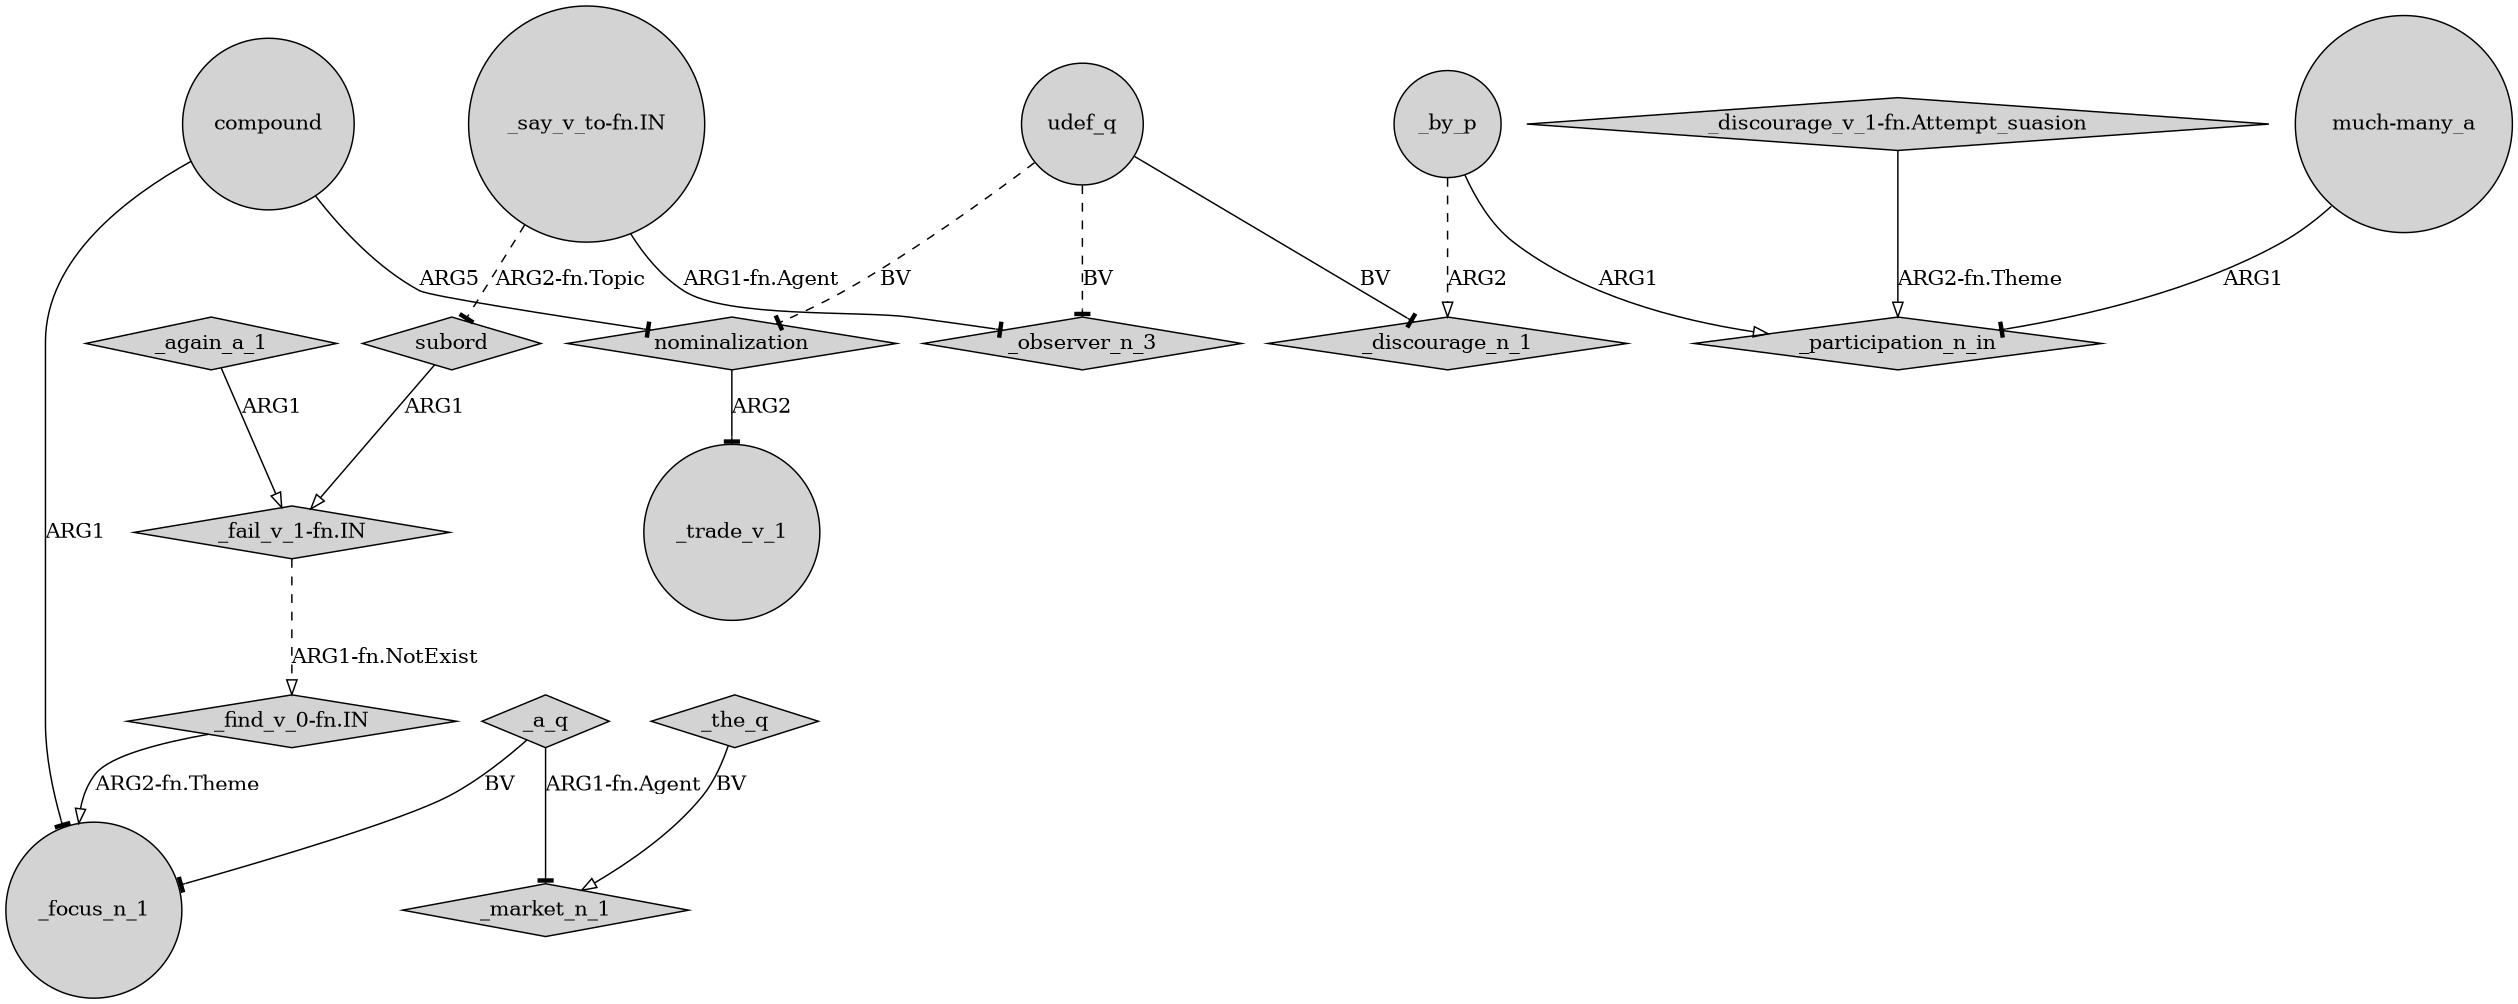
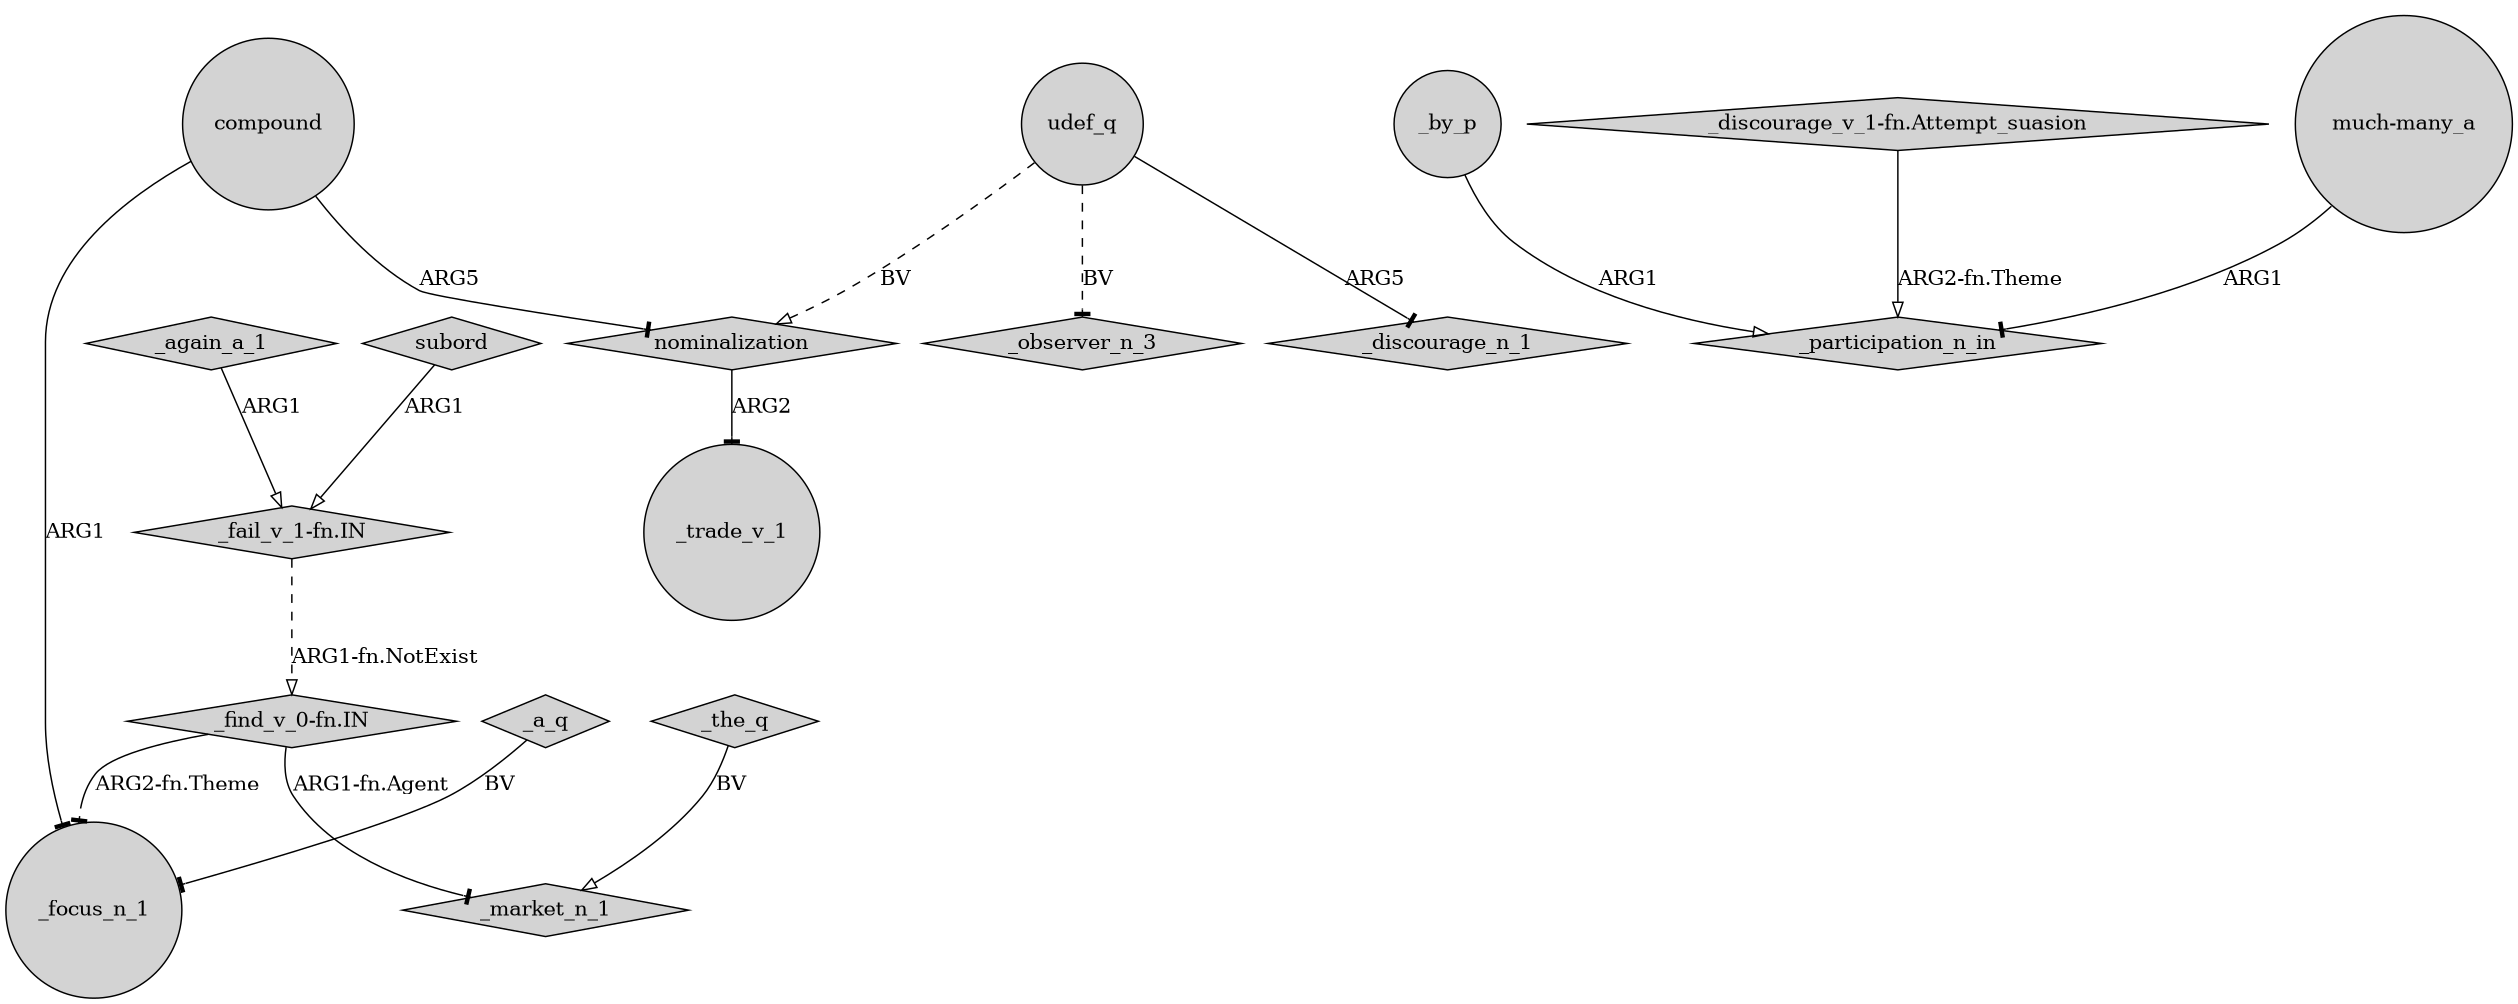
  digraph {
    node [shape=diamond style=filled]
    edge [arrowhead=tee style=solid]
    compound [shape=circle]
    _focus_n_1 [shape=circle]
    nominalization
    _trade_v_1 [shape=circle]
    udef_q [shape=circle]
    n6 [label=_discourage_n_1]
    n7 [label=_observer_n_3]
    n8 [label="_find_v_0-fn.IN"]
    _market_n_1
    "much-many_a" [shape=circle]
    _participation_n_in
    _again_a_1
    "_fail_v_1-fn.IN"
    subord
    "_discourage_v_1-fn.Attempt_suasion"
-   "_say_v_to-fn.IN" [shape=circle]
    _by_p [shape=circle]
    _a_q
    _the_q
    compound -> _focus_n_1 [label=ARG1]
    compound -> nominalization [label=ARG5]
    nominalization -> _trade_v_1 [label=ARG2]
-   udef_q -> nominalization [label=BV style=dashed]
-   udef_q -> n6 [label=BV]
+   udef_q -> nominalization [arrowhead=onormal label=BV style=dashed]
+   udef_q -> n6 [label=ARG5]
    udef_q -> n7 [label=BV style=dashed]
-   n8 -> _focus_n_1 [arrowhead=onormal label="ARG2-fn.Theme"]
-   _a_q -> _market_n_1 [label="ARG1-fn.Agent"]
+   n8 -> _focus_n_1 [label="ARG2-fn.Theme"]
+   n8 -> _market_n_1 [label="ARG1-fn.Agent"]
    "much-many_a" -> _participation_n_in [label=ARG1]
    _again_a_1 -> "_fail_v_1-fn.IN" [arrowhead=onormal label=ARG1]
    "_fail_v_1-fn.IN" -> n8 [arrowhead=onormal label="ARG1-fn.NotExist" style=dashed]
    subord -> "_fail_v_1-fn.IN" [arrowhead=onormal label=ARG1]
    "_discourage_v_1-fn.Attempt_suasion" -> _participation_n_in [arrowhead=onormal label="ARG2-fn.Theme"]
-   "_say_v_to-fn.IN" -> n7 [label="ARG1-fn.Agent"]
-   "_say_v_to-fn.IN" -> subord [label="ARG2-fn.Topic" style=dashed]
-   _by_p -> n6 [arrowhead=onormal label=ARG2 style=dashed]
    _by_p -> _participation_n_in [arrowhead=onormal label=ARG1]
    _a_q -> _focus_n_1 [label=BV]
    _the_q -> _market_n_1 [arrowhead=onormal label=BV]
  }
